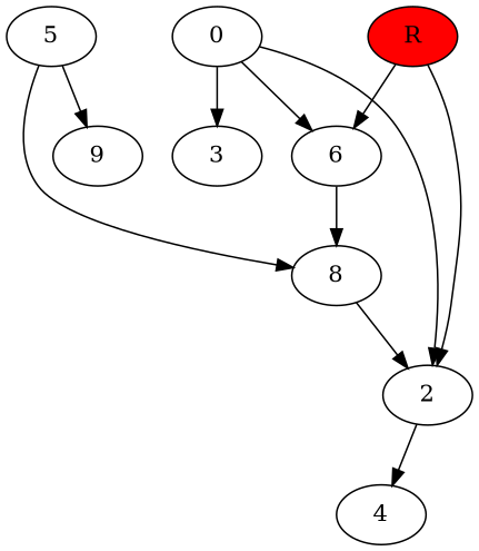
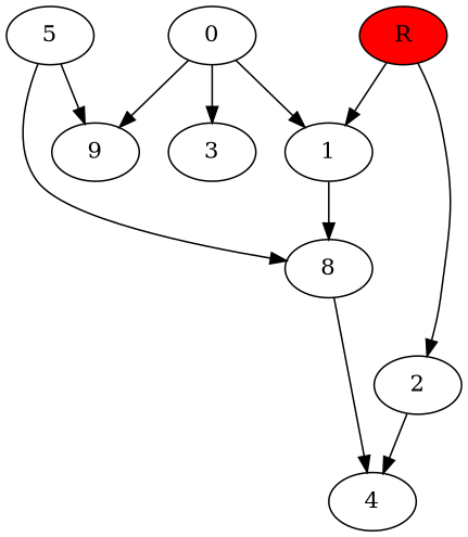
  digraph {
-   1 [label=6]
+   1
    8
    2
    4
    5
    9
    n7 [label=0]
    3
    R [fillcolor="#ff0000" style=filled]
    1 -> 8
-   8 -> 2
+   8 -> 4
    2 -> 4
    5 -> 8
    5 -> 9
    n7 -> 1
-   n7 -> 2
+   n7 -> 9
    n7 -> 3
    R -> 1
    R -> 2
  }
